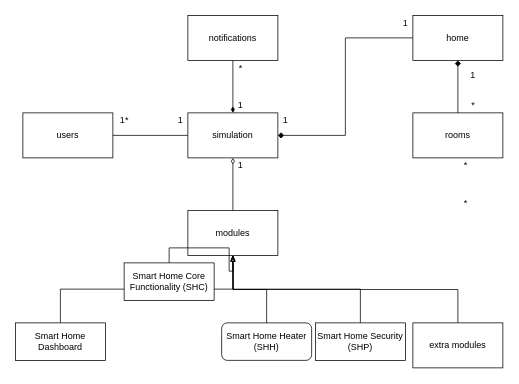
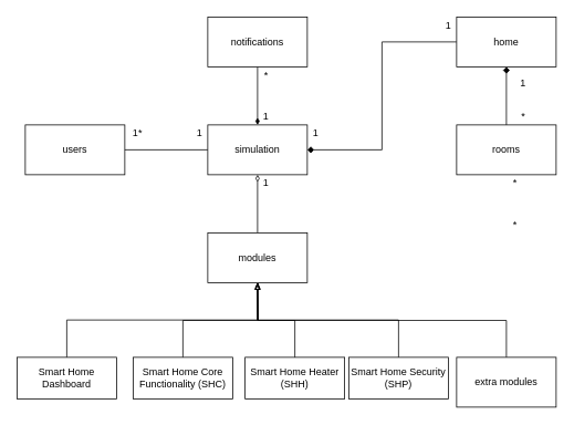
  <mxCell id="0" />
  <mxCell id="1" parent="0" />
  <mxCell id="2" value="users" style="rounded=0;whiteSpace=wrap;html=1;" parent="1" vertex="1"><mxGeometry x="30" y="150" width="120" height="60" as="geometry" /></mxCell>
  <mxCell id="3" style="edgeStyle=orthogonalEdgeStyle;rounded=0;orthogonalLoop=1;jettySize=auto;html=1;exitX=0.5;exitY=1;exitDx=0;exitDy=0;entryX=0.5;entryY=0;entryDx=0;entryDy=0;endArrow=none;endFill=0;startArrow=diamondThin;startFill=0;" parent="1" source="6" target="9" edge="1"><mxGeometry relative="1" as="geometry" /></mxCell>
  <mxCell id="4" style="edgeStyle=orthogonalEdgeStyle;rounded=0;orthogonalLoop=1;jettySize=auto;html=1;exitX=0;exitY=0.5;exitDx=0;exitDy=0;entryX=1;entryY=0.5;entryDx=0;entryDy=0;endArrow=none;endFill=0;" parent="1" source="6" target="2" edge="1"><mxGeometry relative="1" as="geometry" /></mxCell>
  <mxCell id="5" style="edgeStyle=orthogonalEdgeStyle;rounded=0;orthogonalLoop=1;jettySize=auto;html=1;exitX=1;exitY=0.5;exitDx=0;exitDy=0;entryX=0;entryY=0.5;entryDx=0;entryDy=0;endArrow=none;endFill=0;startArrow=diamond;startFill=1;" parent="1" source="6" target="20" edge="1"><mxGeometry relative="1" as="geometry" /></mxCell>
  <mxCell id="6" value="simulation" style="rounded=0;whiteSpace=wrap;html=1;" parent="1" vertex="1"><mxGeometry x="250" y="150" width="120" height="60" as="geometry" /></mxCell>
  <mxCell id="7" style="edgeStyle=orthogonalEdgeStyle;rounded=0;orthogonalLoop=1;jettySize=auto;html=1;exitX=0.5;exitY=1;exitDx=0;exitDy=0;entryX=0.5;entryY=0;entryDx=0;entryDy=0;endArrow=diamondThin;endFill=1;startArrow=none;startFill=0;" parent="1" source="8" target="6" edge="1"><mxGeometry relative="1" as="geometry" /></mxCell>
  <mxCell id="8" value="notifications" style="rounded=0;whiteSpace=wrap;html=1;" parent="1" vertex="1"><mxGeometry x="250" y="20" width="120" height="60" as="geometry" /></mxCell>
  <mxCell id="9" value="modules" style="rounded=0;whiteSpace=wrap;html=1;" parent="1" vertex="1"><mxGeometry x="250" y="280" width="120" height="60" as="geometry" /></mxCell>
- <mxCell id="10" style="edgeStyle=orthogonalEdgeStyle;rounded=0;orthogonalLoop=1;jettySize=auto;html=1;exitX=0.5;exitY=0;exitDx=0;exitDy=0;endArrow=open;endFill=0;" parent="1" source="11" target="9" edge="1"><mxGeometry relative="1" as="geometry" /></mxCell>
+ <mxCell id="10" style="edgeStyle=orthogonalEdgeStyle;rounded=0;orthogonalLoop=1;jettySize=auto;html=1;exitX=0.5;exitY=0;exitDx=0;exitDy=0;endArrow=block;endFill=0;" parent="1" source="11" target="9" edge="1"><mxGeometry relative="1" as="geometry" /></mxCell>
  <mxCell id="11" value="Smart Home Dashboard" style="rounded=0;whiteSpace=wrap;html=1;" parent="1" vertex="1"><mxGeometry x="20" y="430" width="120" height="50" as="geometry" /></mxCell>
  <mxCell id="12" style="edgeStyle=orthogonalEdgeStyle;rounded=0;orthogonalLoop=1;jettySize=auto;html=1;exitX=0.5;exitY=0;exitDx=0;exitDy=0;endArrow=blockThin;endFill=0;" parent="1" source="13" edge="1"><mxGeometry relative="1" as="geometry"><mxPoint x="310" y="340" as="targetPoint" /></mxGeometry></mxCell>
- <mxCell id="13" value="Smart Home Core Functionality (SHC)" style="rounded=0;whiteSpace=wrap;html=1;" parent="1" vertex="1"><mxGeometry x="165" y="350" width="120" height="50" as="geometry" /></mxCell>
- <mxCell id="14" value="Smart Home Heater (SHH)" style="whiteSpace=wrap;html=1;rounded=1;" parent="1" vertex="1"><mxGeometry x="295" y="430" width="120" height="50" as="geometry" /></mxCell>
+ <mxCell id="13" value="Smart Home Core Functionality (SHC)" style="rounded=0;whiteSpace=wrap;html=1;" parent="1" vertex="1"><mxGeometry x="160" y="430" width="120" height="50" as="geometry" /></mxCell>
+ <mxCell id="14" value="Smart Home Heater (SHH)" style="whiteSpace=wrap;html=1;" parent="1" vertex="1"><mxGeometry x="295" y="430" width="120" height="50" as="geometry" /></mxCell>
  <mxCell id="15" style="edgeStyle=orthogonalEdgeStyle;rounded=0;orthogonalLoop=1;jettySize=auto;html=1;exitX=0.5;exitY=0;exitDx=0;exitDy=0;entryX=0.5;entryY=1;entryDx=0;entryDy=0;endArrow=blockThin;endFill=0;" parent="1" source="16" target="9" edge="1"><mxGeometry relative="1" as="geometry" /></mxCell>
  <mxCell id="16" value="Smart Home Security (SHP)" style="whiteSpace=wrap;html=1;" parent="1" vertex="1"><mxGeometry x="420" y="430" width="120" height="50" as="geometry" /></mxCell>
  <mxCell id="17" value="rooms" style="whiteSpace=wrap;html=1;" parent="1" vertex="1"><mxGeometry x="550" y="150" width="120" height="60" as="geometry" /></mxCell>
  <mxCell id="18" style="edgeStyle=orthogonalEdgeStyle;rounded=0;orthogonalLoop=1;jettySize=auto;html=1;exitX=0.5;exitY=0;exitDx=0;exitDy=0;endArrow=blockThin;endFill=0;" parent="1" source="14" edge="1"><mxGeometry relative="1" as="geometry"><mxPoint x="310" y="340" as="targetPoint" /></mxGeometry></mxCell>
  <mxCell id="19" style="edgeStyle=orthogonalEdgeStyle;rounded=0;orthogonalLoop=1;jettySize=auto;html=1;exitX=0.5;exitY=1;exitDx=0;exitDy=0;entryX=0.5;entryY=0;entryDx=0;entryDy=0;endArrow=none;endFill=0;startArrow=diamond;startFill=1;" parent="1" source="20" target="17" edge="1"><mxGeometry relative="1" as="geometry" /></mxCell>
  <mxCell id="20" value="home" style="whiteSpace=wrap;html=1;" parent="1" vertex="1"><mxGeometry x="550" y="20" width="120" height="60" as="geometry" /></mxCell>
  <mxCell id="21" style="edgeStyle=orthogonalEdgeStyle;rounded=0;orthogonalLoop=1;jettySize=auto;html=1;exitX=0.5;exitY=0;exitDx=0;exitDy=0;endArrow=blockThin;endFill=0;" parent="1" source="22" edge="1"><mxGeometry relative="1" as="geometry"><mxPoint x="310" y="340" as="targetPoint" /></mxGeometry></mxCell>
  <mxCell id="22" value="extra modules" style="whiteSpace=wrap;html=1;" parent="1" vertex="1"><mxGeometry x="550" y="430" width="120" height="60" as="geometry" /></mxCell>
  <mxCell id="23" value="1*" style="text;html=1;align=center;verticalAlign=middle;resizable=0;points=[];autosize=1;" parent="1" vertex="1"><mxGeometry x="150" y="150" width="30" height="20" as="geometry" /></mxCell>
  <mxCell id="24" value="1" style="text;html=1;align=center;verticalAlign=middle;resizable=0;points=[];autosize=1;" parent="1" vertex="1"><mxGeometry x="230" y="150" width="20" height="20" as="geometry" /></mxCell>
  <mxCell id="25" value="*" style="text;html=1;align=center;verticalAlign=middle;resizable=0;points=[];autosize=1;" parent="1" vertex="1"><mxGeometry x="310" y="80" width="20" height="20" as="geometry" /></mxCell>
  <mxCell id="26" value="1" style="text;html=1;align=center;verticalAlign=middle;resizable=0;points=[];autosize=1;" parent="1" vertex="1"><mxGeometry x="310" y="210" width="20" height="20" as="geometry" /></mxCell>
  <mxCell id="27" value="1" style="text;html=1;align=center;verticalAlign=middle;resizable=0;points=[];autosize=1;" parent="1" vertex="1"><mxGeometry x="310" y="130" width="20" height="20" as="geometry" /></mxCell>
  <mxCell id="28" value="1" style="text;html=1;align=center;verticalAlign=middle;resizable=0;points=[];autosize=1;" parent="1" vertex="1"><mxGeometry x="370" y="150" width="20" height="20" as="geometry" /></mxCell>
  <mxCell id="29" value="1" style="text;html=1;align=center;verticalAlign=middle;resizable=0;points=[];autosize=1;" parent="1" vertex="1"><mxGeometry x="530" y="20" width="20" height="20" as="geometry" /></mxCell>
  <mxCell id="30" value="1" style="text;html=1;align=center;verticalAlign=middle;resizable=0;points=[];autosize=1;" parent="1" vertex="1"><mxGeometry x="620" y="90" width="20" height="20" as="geometry" /></mxCell>
  <mxCell id="31" value="*" style="text;html=1;align=center;verticalAlign=middle;resizable=0;points=[];autosize=1;" parent="1" vertex="1"><mxGeometry x="620" y="130" width="20" height="20" as="geometry" /></mxCell>
  <mxCell id="32" value="*" style="text;html=1;align=center;verticalAlign=middle;resizable=0;points=[];autosize=1;" parent="1" vertex="1"><mxGeometry x="610" y="210" width="20" height="20" as="geometry" /></mxCell>
  <mxCell id="33" value="*" style="text;html=1;align=center;verticalAlign=middle;resizable=0;points=[];autosize=1;" parent="1" vertex="1"><mxGeometry x="610" y="260" width="20" height="20" as="geometry" /></mxCell>
